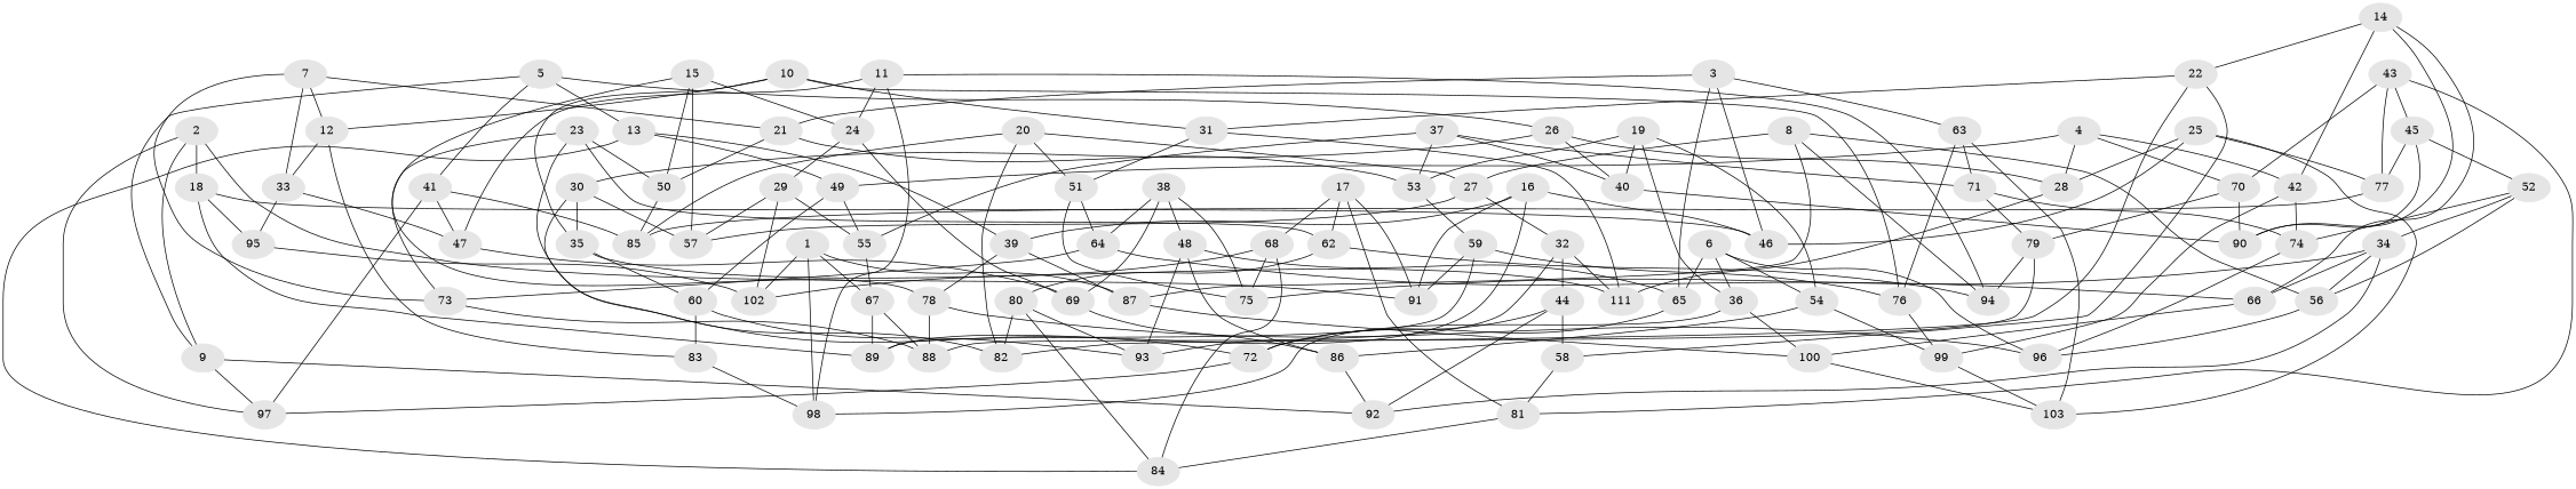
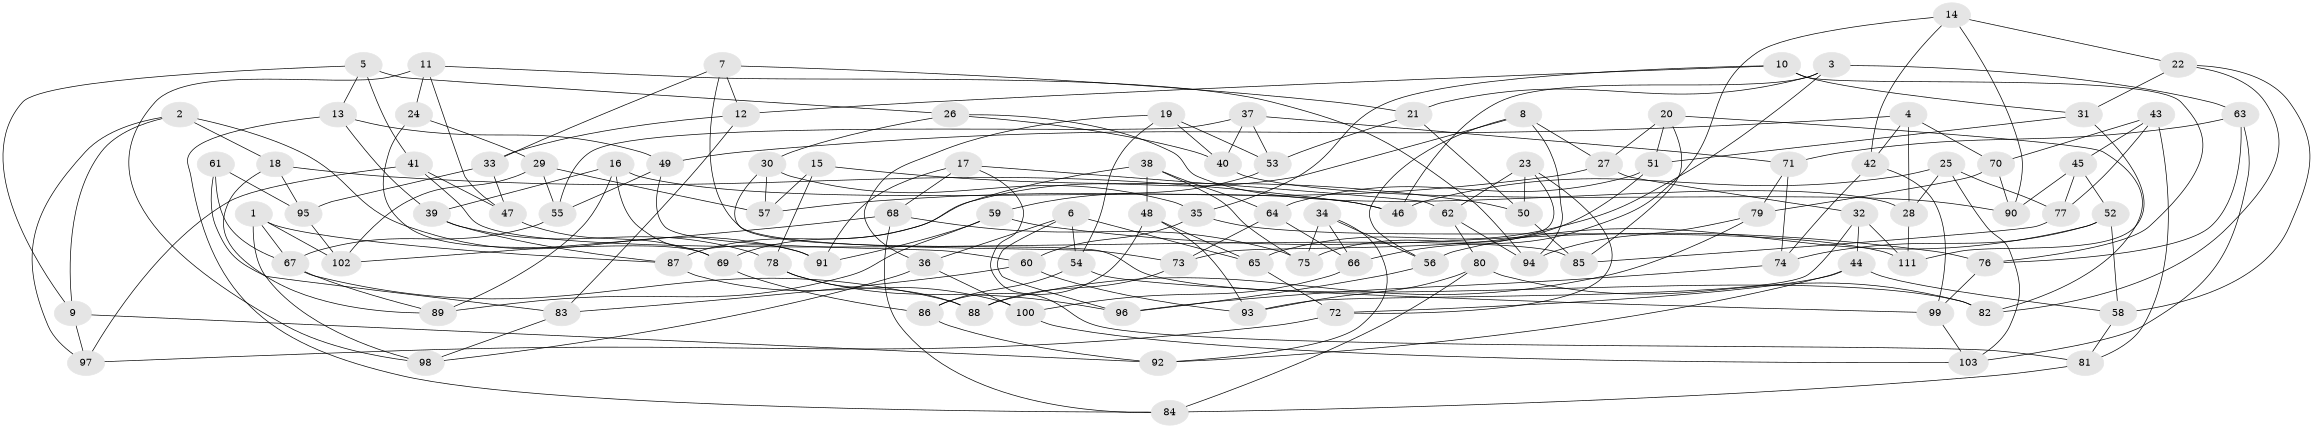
  graph {
    node [color=gray90 style=filled]
    1
    87
    98
    102
    67
+   61
    83
    95
    100
    2
    9
    18
    91
    97
    92
    46
    89
    3
    21
    63
    65
    50
    53
    76
    103
    71
    72
    4
    28
    42
    49
    70
    n33 [label=111]
    74
    99
    55
    60
    90
    79
    5
    13
    26
    41
    39
    84
    40
    30
    47
    85
    6
    36
    54
    96
    86
    7
    12
    33
    73
    88
    8
    27
    56
    94
    57
    32
    10
    31
    35
    51
    11
    24
    29
    69
    78
    14
    22
    66
    82
    58
    15
    16
    17
    62
    68
    81
    80
    75
    19
    59
    20
    64
    23
    25
    77
    44
    93
    34
    37
    38
    48
    43
    45
    52
    1 -- 87
    1 -- 98
    1 -- 102
    1 -- 67
    87 -- 100
    67 -- 89
    67 -- 88
+   61 -- 67
+   61 -- 83
+   61 -- 95
    83 -- 98
    95 -- 102
    100 -- 103
    2 -- 9
    2 -- 18
    2 -- 91
    2 -- 97
    9 -- 97
    9 -- 92
    18 -- 95
    18 -- 46
    18 -- 89
    3 -- 46
    3 -- 21
    3 -- 63
    3 -- 65
    21 -- 50
    21 -- 53
    63 -- 76
    63 -- 103
    63 -- 71
    65 -- 72
    50 -- 85
    53 -- 59
    76 -- 99
    71 -- 74
    71 -- 79
    72 -- 97
    4 -- 28
    4 -- 42
    4 -- 49
    4 -- 70
    28 -- n33
    42 -- 74
    42 -- 99
    49 -- 55
    49 -- 60
    70 -- 90
    70 -- 79
    74 -- 96
    99 -- 103
    55 -- 67
    60 -- 83
    60 -- 93
    79 -- 88
    79 -- 94
    5 -- 9
    5 -- 13
    5 -- 26
    5 -- 41
    13 -- 49
    13 -- 39
    13 -- 84
    26 -- 28
    26 -- 40
    26 -- 30
    41 -- 97
    41 -- 47
    41 -- 85
    39 -- 87
    39 -- 78
    40 -- 90
    30 -- 57
    30 -- 35
    30 -- 82
    47 -- 69
    6 -- 65
    6 -- 36
    6 -- 54
    6 -- 96
    36 -- 98
    36 -- 100
    54 -- 99
    54 -- 86
    86 -- 92
    7 -- 21
    7 -- 12
    7 -- 33
    7 -- 73
    12 -- 83
    12 -- 33
    33 -- 95
    33 -- 47
    73 -- 88
    8 -- 87
    8 -- 27
    8 -- 56
    8 -- 94
    27 -- 57
    27 -- 32
    56 -- 96
    32 -- n33
    32 -- 44
    32 -- 93
    10 -- 76
    10 -- 12
    10 -- 31
    10 -- 35
    31 -- n33
    31 -- 51
    35 -- n33
    35 -- 60
    51 -- 75
    51 -- 64
    11 -- 98
    11 -- 47
    11 -- 94
    11 -- 24
    24 -- 29
    24 -- 69
    29 -- 102
    29 -- 55
    29 -- 57
    69 -- 86
    78 -- 96
    78 -- 88
    14 -- 42
    14 -- 90
    14 -- 22
    14 -- 66
    22 -- 31
    22 -- 82
    22 -- 58
    66 -- 100
    58 -- 81
    15 -- 50
    15 -- 57
-   15 -- 24
    15 -- 78
    16 -- 91
    16 -- 46
    16 -- 89
    16 -- 39
    17 -- 91
    17 -- 62
    17 -- 68
    17 -- 81
    62 -- 94
    62 -- 80
    68 -- 102
    68 -- 84
    68 -- 75
    81 -- 84
    80 -- 84
    80 -- 82
    80 -- 93
    19 -- 53
    19 -- 40
    19 -- 36
    19 -- 54
    59 -- 91
    59 -- 89
    59 -- 76
    20 -- 85
    20 -- 27
    20 -- 51
    20 -- 82
    64 -- 73
    64 -- 66
    23 -- 50
    23 -- 72
    23 -- 73
    23 -- 62
    25 -- 46
    25 -- 103
    25 -- 28
    25 -- 77
    77 -- 85
    44 -- 92
    44 -- 72
    44 -- 58
    34 -- 92
    34 -- 56
    34 -- 66
    34 -- 75
    37 -- 53
    37 -- 71
    37 -- 55
    37 -- 40
    38 -- 69
    38 -- 75
    38 -- 64
    38 -- 48
    48 -- 65
    48 -- 86
    48 -- 93
    43 -- 70
    43 -- 81
    43 -- 77
    43 -- 45
    45 -- 90
    45 -- 77
    45 -- 52
    52 -- 74
    52 -- 56
-   52 -- 34
+   52 -- 58
  }
